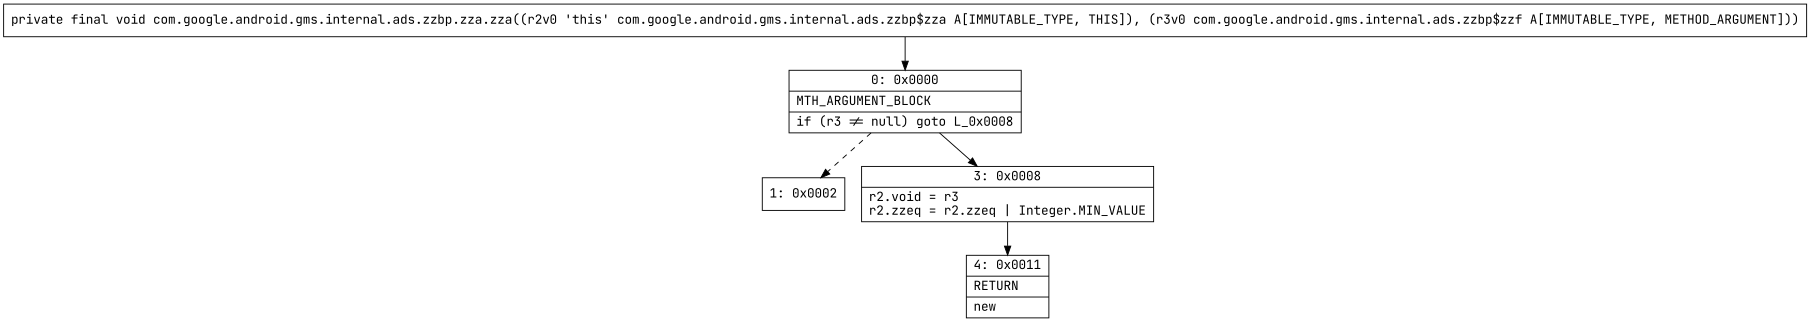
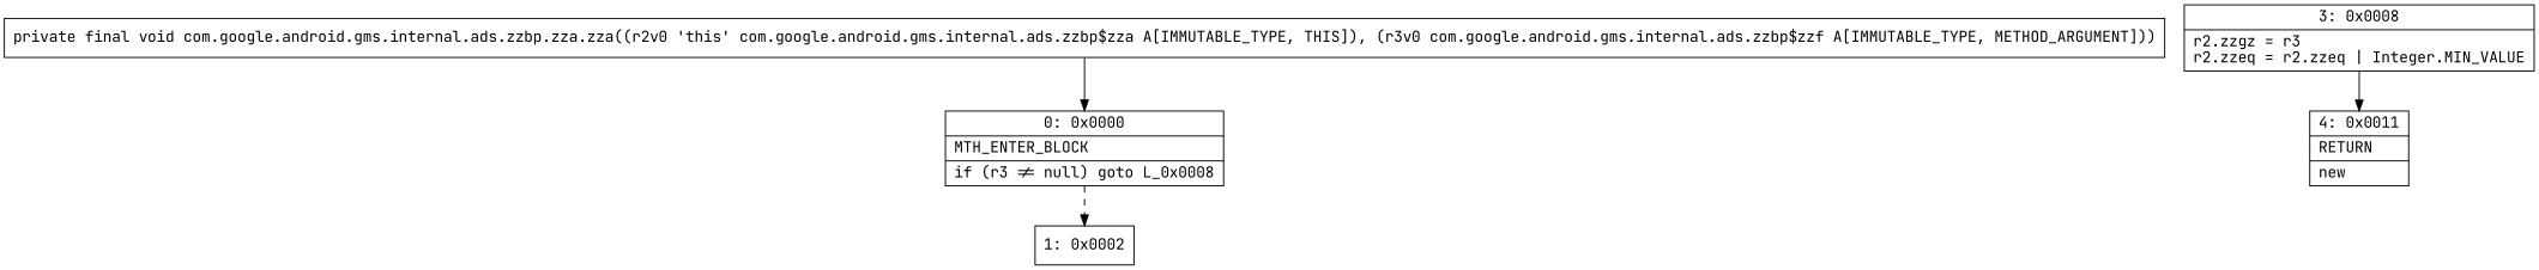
  digraph {
    fontname="JetBrains Mono"
    node [fontname="JetBrains Mono" shape=record]
    edge [fontname="JetBrains Mono"]
-   n1 [label="{0\:\ 0x0000|MTH_ARGUMENT_BLOCK\l|if (r3 != null) goto L_0x0008\l}"]
+   n1 [label="{0\:\ 0x0000|MTH_ENTER_BLOCK\l|if (r3 != null) goto L_0x0008\l}"]
    n2 [label="{1\:\ 0x0002}"]
-   n3 [label="{3\:\ 0x0008|r2.void = r3\lr2.zzeq = r2.zzeq \| Integer.MIN_VALUE\l}"]
+   n3 [label="{3\:\ 0x0008|r2.zzgz = r3\lr2.zzeq = r2.zzeq \| Integer.MIN_VALUE\l}"]
    n4 [label="{4\:\ 0x0011|RETURN\l|new\l}"]
    n5 [label="{private final void com.google.android.gms.internal.ads.zzbp.zza.zza((r2v0 'this' com.google.android.gms.internal.ads.zzbp$zza A[IMMUTABLE_TYPE, THIS]), (r3v0 com.google.android.gms.internal.ads.zzbp$zzf A[IMMUTABLE_TYPE, METHOD_ARGUMENT])) }"]
    n1 -> n2 [style=dashed]
-   n1 -> n3
    n3 -> n4
    n5 -> n1
  }
